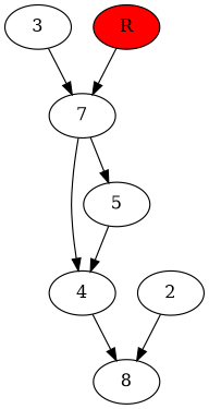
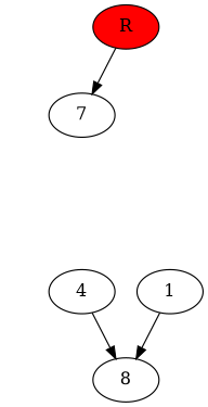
  digraph {
-   3
    7
    4
    8
-   2
-   5
+   2 [label=1]
    R [fillcolor="#ff0000" style=filled]
-   3 -> 7
-   7 -> 4
-   7 -> 5
    4 -> 8
    2 -> 8
-   5 -> 4
    R -> 7
  }
